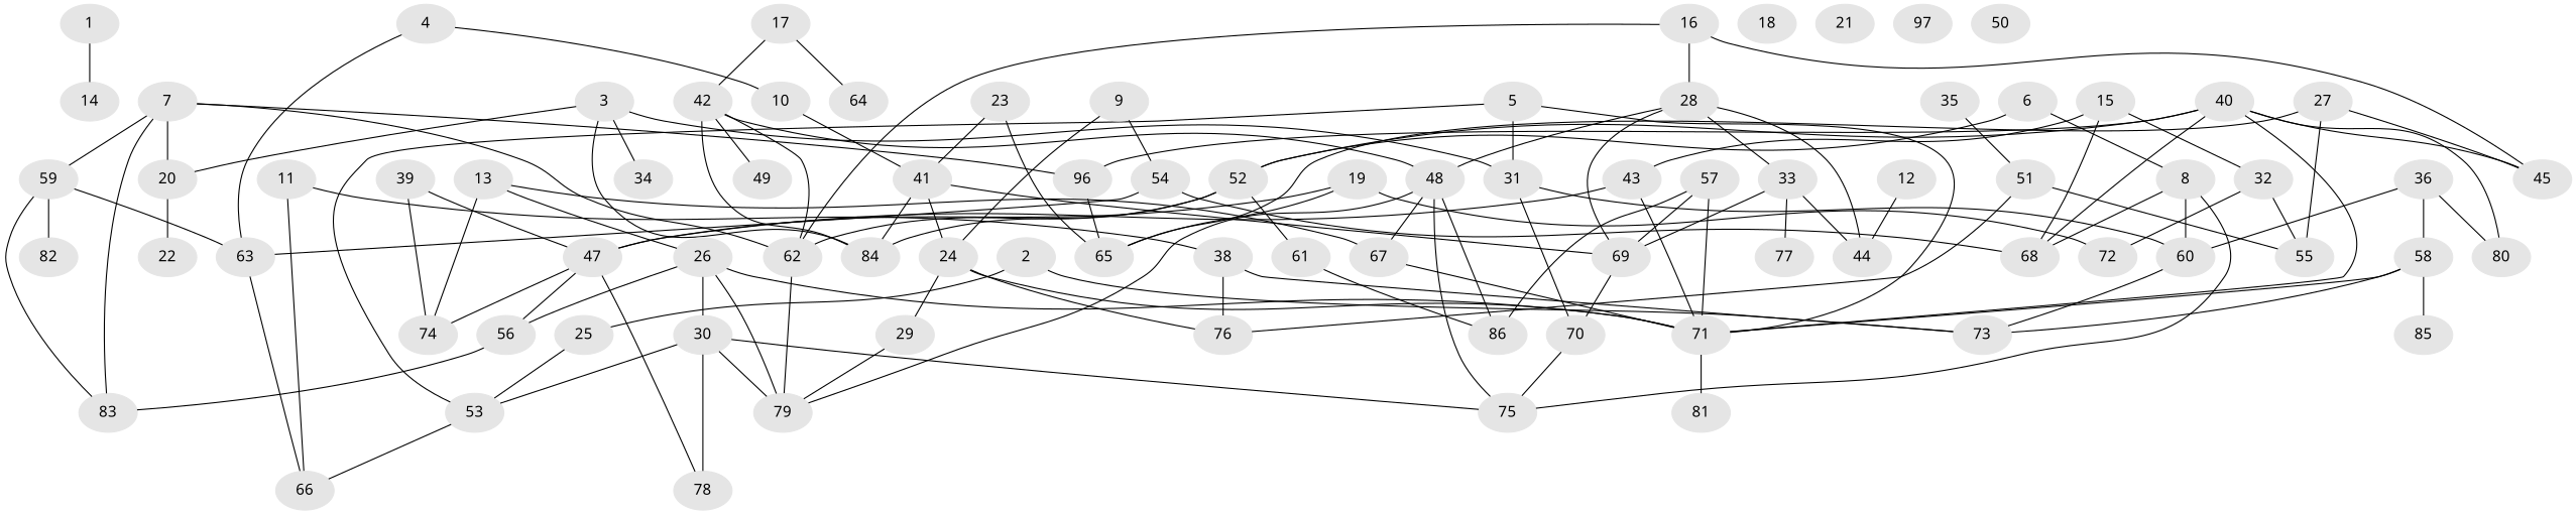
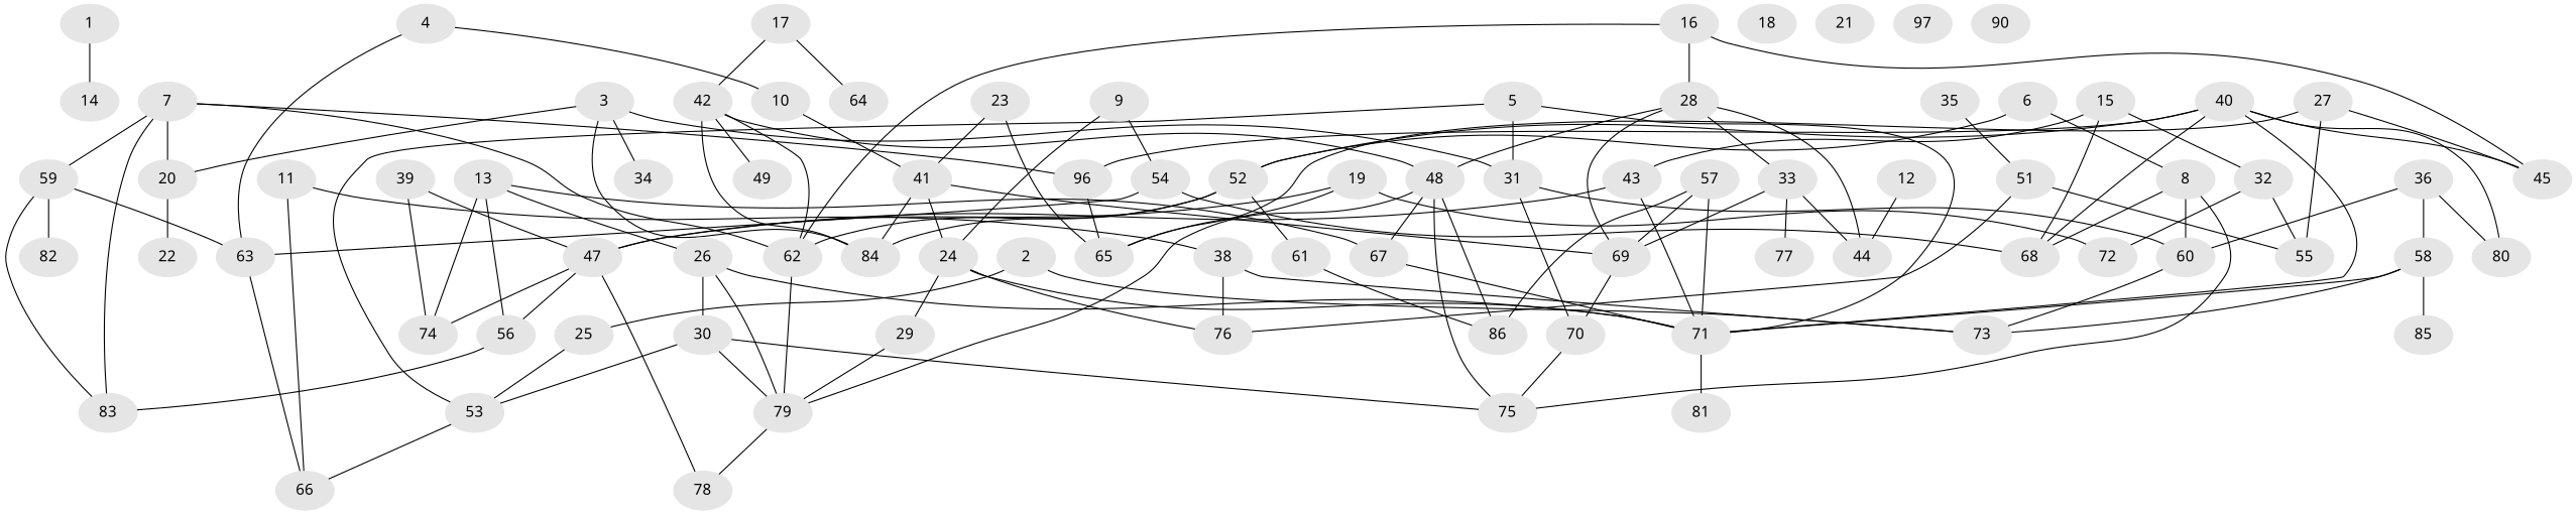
  graph {
    fontname="Noto Sans"
    node [color=gray90 fontname="Noto Sans" style=filled]
    edge [fontname="Noto Sans"]
    1
    14
    2
    25
    73
    53
    3
    20
    31
    34
    84
    22
    60
    70
    4
    10
    63
    41
    66
    5
    71
    81
    6
    8
    52
    68
    75
    62
    61
    7
    83
    n32 [label=96]
    59
    65
    82
    79
    9
    24
    54
    29
    76
    69
    11
    38
    12
    44
    13
    26
    67
    74
    30
    56
    15
    32
    43
    72
    55
    47
    16
    28
    45
    33
    48
    17
    42
    64
    49
    18
    19
    78
    21
    23
    27
    77
    86
    35
    51
    36
    58
    80
    85
    n82 [label=97]
    39
    40
-   50
+   50 [label=90]
    57
    1 -- 14
    2 -- 25
    2 -- 73
    25 -- 53
    53 -- 66
    3 -- 20
    3 -- 31
    3 -- 34
    3 -- 84
    20 -- 22
    31 -- 60
    31 -- 70
    60 -- 73
    70 -- 75
    4 -- 10
    4 -- 63
    10 -- 41
    63 -- 66
    41 -- 84
    41 -- 24
    41 -- 69
    5 -- 53
    5 -- 31
    5 -- 71
    71 -- 81
    6 -- 8
    6 -- 52
    8 -- 60
    8 -- 68
    8 -- 75
    52 -- 84
    52 -- 62
    52 -- 61
    62 -- 79
    61 -- 86
    7 -- 20
    7 -- 62
    7 -- 83
    7 -- n32
    7 -- 59
    n32 -- 65
    59 -- 63
    59 -- 83
    59 -- 82
    9 -- 24
    9 -- 54
    24 -- 71
    24 -- 29
    24 -- 76
    54 -- 63
    54 -- 68
    29 -- 79
    69 -- 70
    11 -- 66
    11 -- 38
    38 -- 73
    38 -- 76
    12 -- 44
    13 -- 26
    13 -- 67
    13 -- 74
    26 -- 71
    26 -- 79
    26 -- 30
-   26 -- 56
+   13 -- 56
    67 -- 71
    30 -- 53
    30 -- 75
    30 -- 79
-   30 -- 78
+   79 -- 78
    56 -- 83
    15 -- 68
    15 -- 32
    15 -- 43
    32 -- 72
    32 -- 55
    43 -- 71
    43 -- 47
    47 -- 74
    47 -- 56
    47 -- 78
    16 -- 62
    16 -- 28
    16 -- 45
    28 -- 69
    28 -- 44
    28 -- 33
    28 -- 48
    33 -- 69
    33 -- 44
    33 -- 77
    48 -- 75
    48 -- 79
    48 -- 67
    48 -- 86
    17 -- 42
    17 -- 64
    42 -- 84
    42 -- 62
    42 -- 48
    42 -- 49
    19 -- 65
    19 -- 72
    19 -- 47
    23 -- 41
    23 -- 65
    27 -- 65
    27 -- 55
    27 -- 45
    35 -- 51
    51 -- 76
    51 -- 55
    36 -- 60
    36 -- 58
    36 -- 80
    58 -- 73
    58 -- 71
    58 -- 85
    39 -- 74
    39 -- 47
    40 -- 71
    40 -- 52
    40 -- 68
    40 -- n32
    40 -- 45
    40 -- 80
    57 -- 71
    57 -- 69
    57 -- 86
  }
